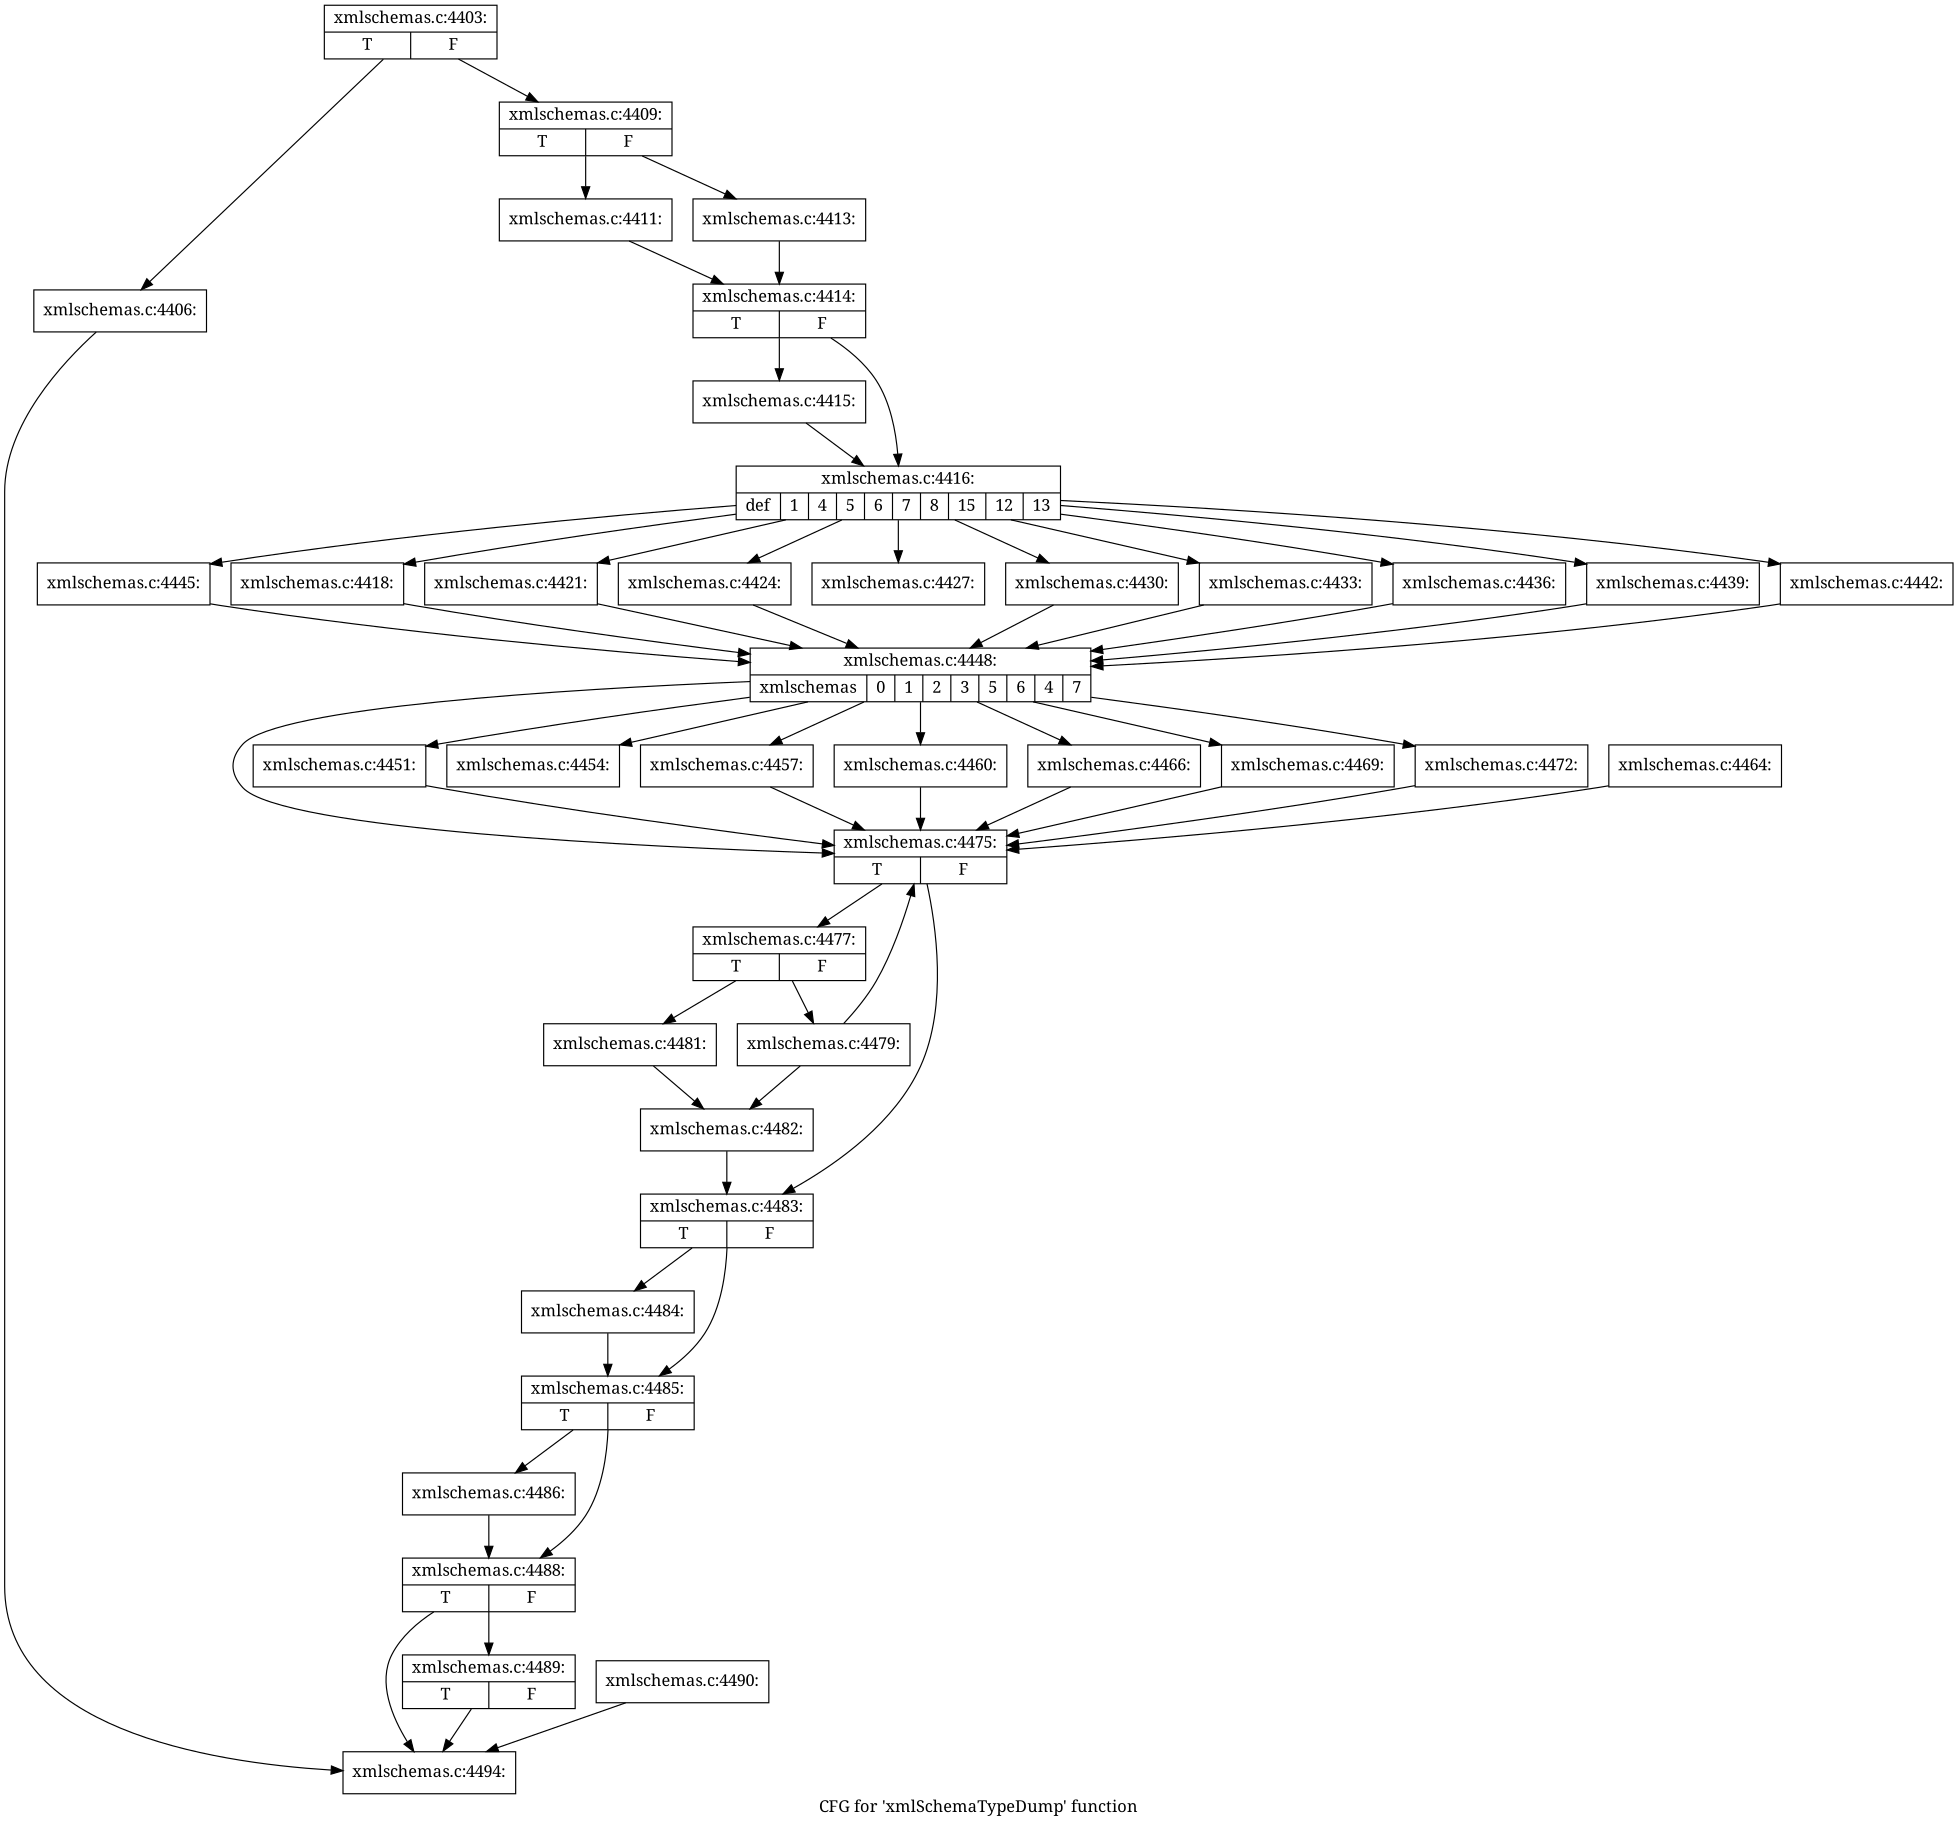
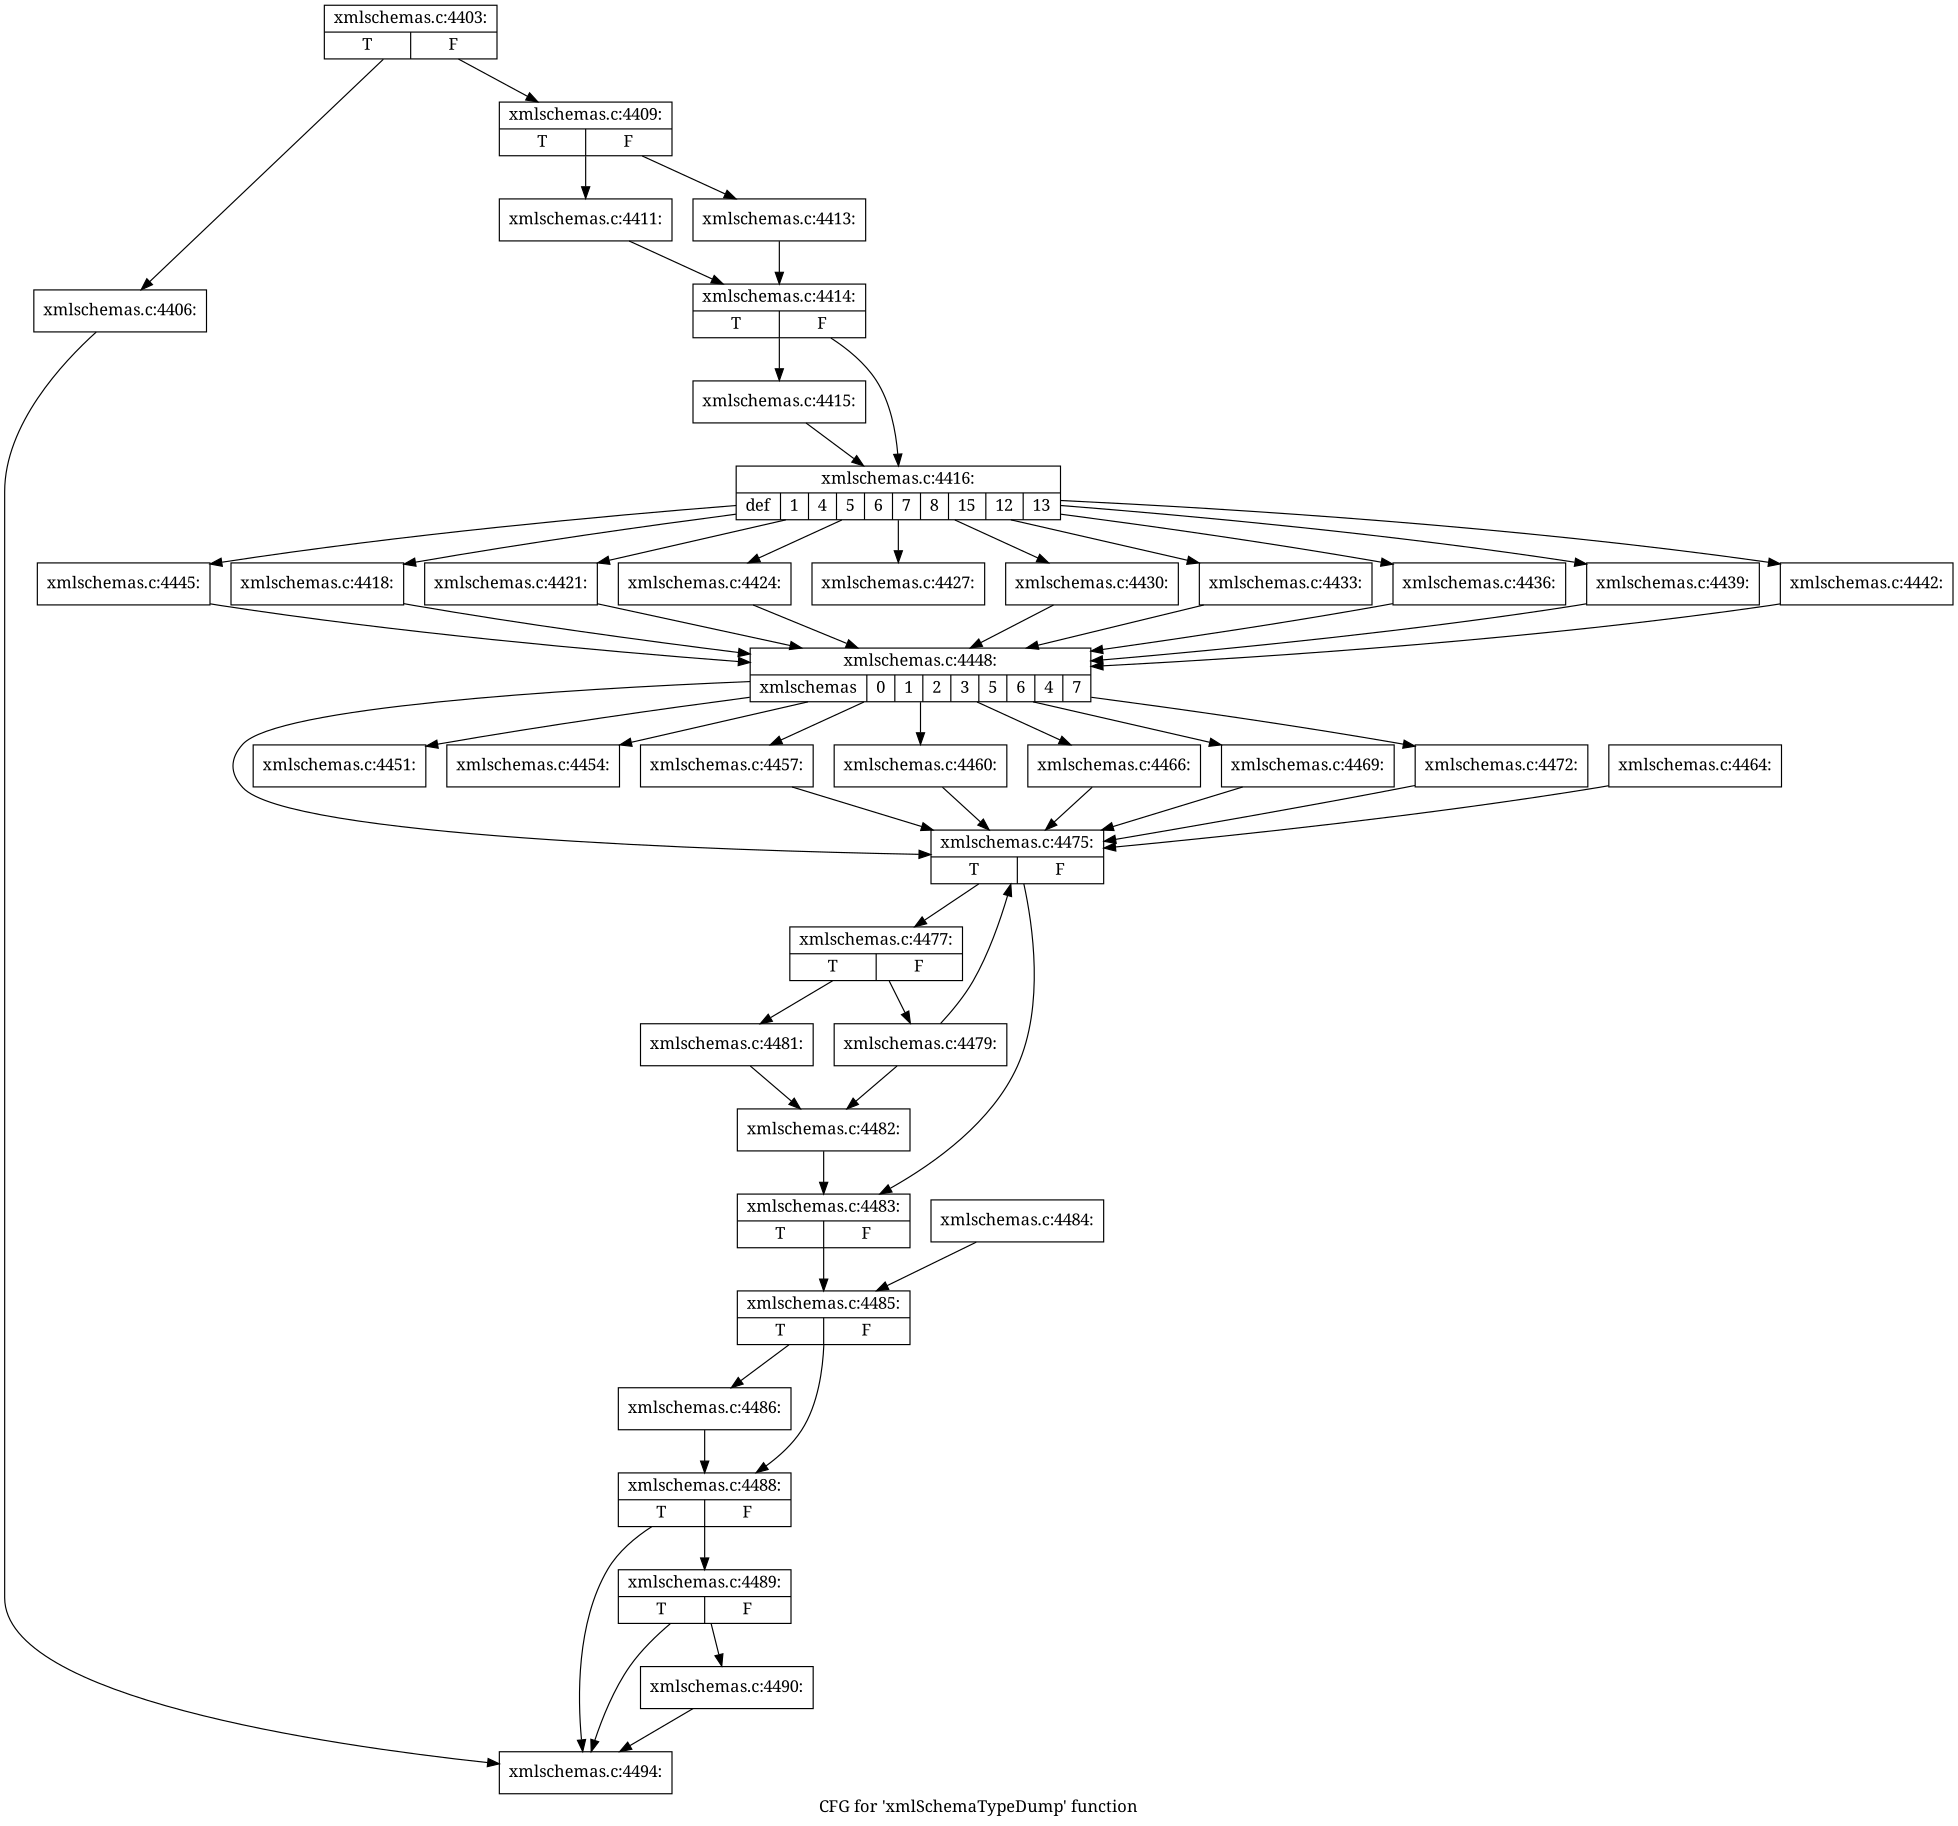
  digraph {
    fontname="Noto Serif"
    label="CFG for 'xmlSchemaTypeDump' function"
    node [fontname="Noto Serif" shape=record]
    edge [fontname="Noto Serif"]
    n1 [label="{xmlschemas.c:4403:|{<s0>T|<s1>F}}"]
    n2 [label="{xmlschemas.c:4406:}"]
    n3 [label="{xmlschemas.c:4409:|{<s0>T|<s1>F}}"]
    n4 [label="{xmlschemas.c:4494:}"]
    n5 [label="{xmlschemas.c:4411:}"]
    n6 [label="{xmlschemas.c:4413:}"]
    n7 [label="{xmlschemas.c:4414:|{<s0>T|<s1>F}}"]
    n8 [label="{xmlschemas.c:4415:}"]
    n9 [label="{xmlschemas.c:4416:|{<s0>def|<s1>1|<s2>4|<s3>5|<s4>6|<s5>7|<s6>8|<s7>15|<s8>12|<s9>13}}"]
    n10 [label="{xmlschemas.c:4445:}"]
    n11 [label="{xmlschemas.c:4418:}"]
    n12 [label="{xmlschemas.c:4421:}"]
    n13 [label="{xmlschemas.c:4424:}"]
    n14 [label="{xmlschemas.c:4427:}"]
    n15 [label="{xmlschemas.c:4430:}"]
    n16 [label="{xmlschemas.c:4433:}"]
    n17 [label="{xmlschemas.c:4436:}"]
    n18 [label="{xmlschemas.c:4439:}"]
    n19 [label="{xmlschemas.c:4442:}"]
    n20 [label="{xmlschemas.c:4448:|{<s0>xmlschemas|<s1>0|<s2>1|<s3>2|<s4>3|<s5>5|<s6>6|<s7>4|<s8>7}}"]
    n21 [label="{xmlschemas.c:4475:|{<s0>T|<s1>F}}"]
    n22 [label="{xmlschemas.c:4451:}"]
    n23 [label="{xmlschemas.c:4454:}"]
    n24 [label="{xmlschemas.c:4457:}"]
    n25 [label="{xmlschemas.c:4460:}"]
    n26 [label="{xmlschemas.c:4466:}"]
    n27 [label="{xmlschemas.c:4469:}"]
    n28 [label="{xmlschemas.c:4472:}"]
    n29 [label="{xmlschemas.c:4477:|{<s0>T|<s1>F}}"]
    n30 [label="{xmlschemas.c:4483:|{<s0>T|<s1>F}}"]
    n31 [label="{xmlschemas.c:4464:}"]
    n32 [label="{xmlschemas.c:4479:}"]
    n33 [label="{xmlschemas.c:4481:}"]
    n34 [label="{xmlschemas.c:4484:}"]
    n35 [label="{xmlschemas.c:4485:|{<s0>T|<s1>F}}"]
    n36 [label="{xmlschemas.c:4482:}"]
    n37 [label="{xmlschemas.c:4486:}"]
    n38 [label="{xmlschemas.c:4488:|{<s0>T|<s1>F}}"]
    n39 [label="{xmlschemas.c:4489:|{<s0>T|<s1>F}}"]
    n40 [label="{xmlschemas.c:4490:}"]
    n1 -> n2
    n1 -> n3
    n2 -> n4
    n3 -> n5
    n3 -> n6
    n5 -> n7
    n6 -> n7
    n7 -> n8
    n7 -> n9
    n8 -> n9
    n9 -> n10
    n9 -> n11
    n9 -> n12
    n9 -> n13
    n9 -> n14
    n9 -> n15
    n9 -> n16
    n9 -> n17
    n9 -> n18
    n9 -> n19
    n10 -> n20
    n11 -> n20
    n12 -> n20
    n13 -> n20
    n15 -> n20
    n16 -> n20
    n17 -> n20
    n18 -> n20
    n19 -> n20
    n20 -> n21
    n20 -> n22
    n20 -> n23
    n20 -> n24
    n20 -> n25
    n20 -> n26
    n20 -> n27
    n20 -> n28
    n21 -> n29
    n21 -> n30
-   n22 -> n21
    n24 -> n21
    n25 -> n21
    n26 -> n21
    n27 -> n21
    n28 -> n21
    n29 -> n32
    n29 -> n33
-   n30 -> n34
    n30 -> n35
    n31 -> n21
    n32 -> n21
    n32 -> n36
    n33 -> n36
    n34 -> n35
    n35 -> n37
    n35 -> n38
    n36 -> n30
    n37 -> n38
    n38 -> n4
    n38 -> n39
    n39 -> n4
+   n39 -> n40
    n40 -> n4
  }
